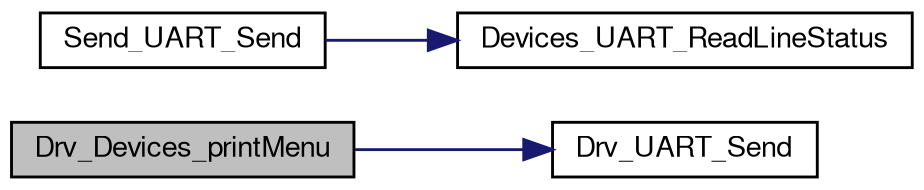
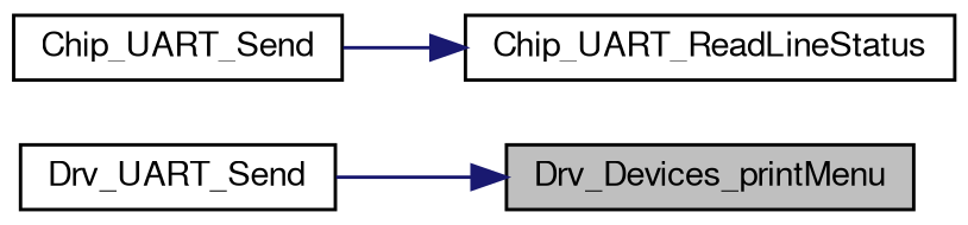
  digraph {
    rankdir=LR
    node [color=black fillcolor=white fontname=FreeSans fontsize=10 shape=record style=filled]
    edge [color=midnightblue fontname=FreeSans fontsize=10 labelfontname=FreeSans labelfontsize=10 style=solid]
    n1 [fillcolor=grey75 fontcolor=black height=0.2 label=Drv_Devices_printMenu width=0.4]
    n2 [height=0.2 label=Drv_UART_Send width=0.4]
-   n3 [height=0.2 label=Send_UART_Send width=0.4]
-   n4 [height=0.2 label=Devices_UART_ReadLineStatus width=0.4]
-   n1 -> n2
+   n3 [height=0.2 label=Chip_UART_Send width=0.4]
+   n4 [height=0.2 label=Chip_UART_ReadLineStatus width=0.4]
+   n2 -> n1
    n3 -> n4
  }
